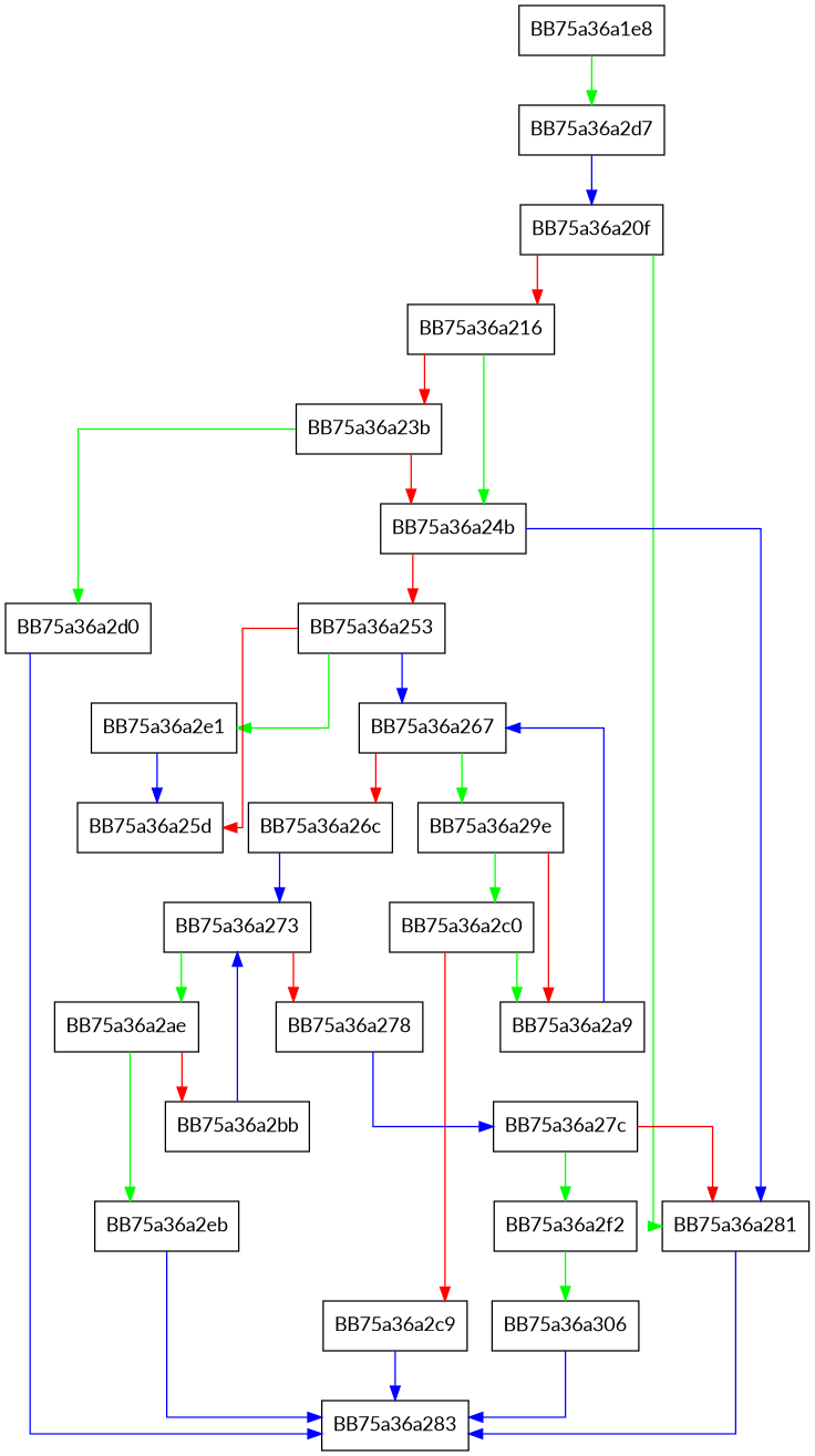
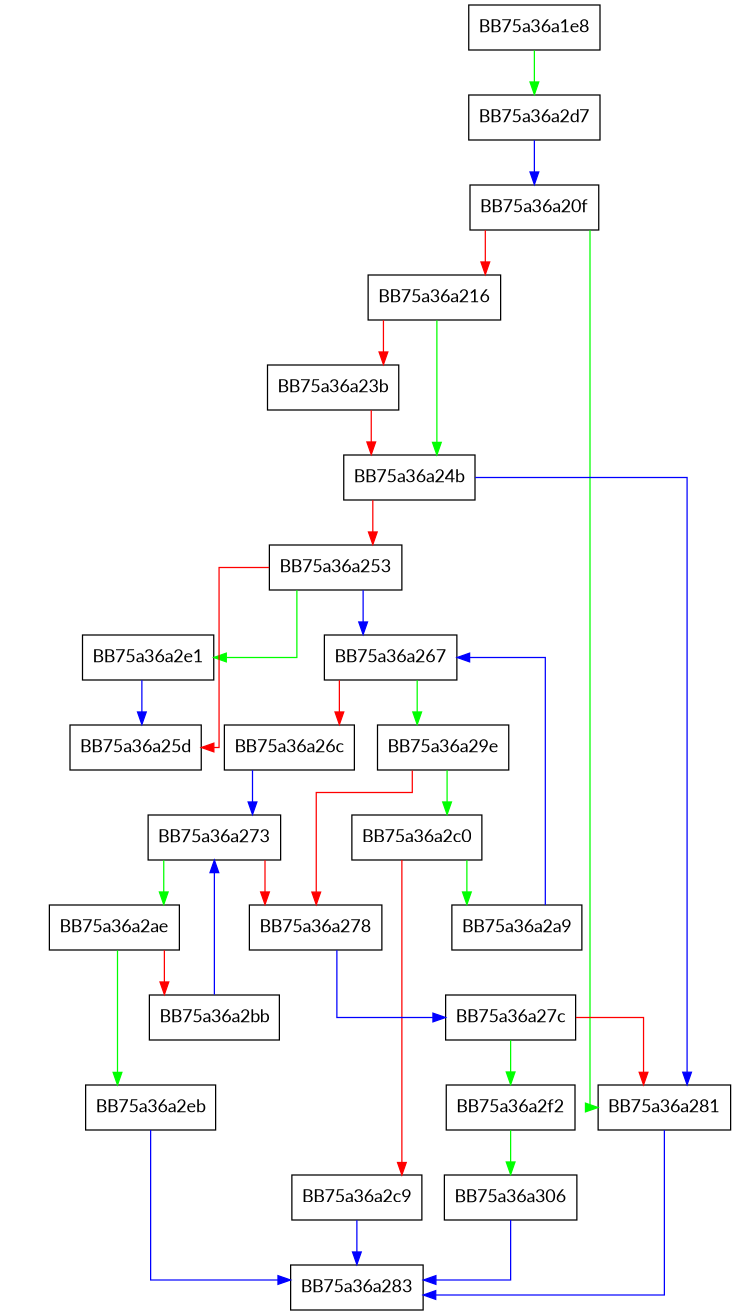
  digraph {
    fontname=Lato
    splines=ortho
    node [fontname=Lato shape=box]
    edge [color=blue fontname=Lato]
    BB75a36a1e8
    BB75a36a2d7
    BB75a36a20f
    BB75a36a281
    BB75a36a216
    BB75a36a283
    BB75a36a24b
    BB75a36a23b
    BB75a36a253
-   BB75a36a2d0
    BB75a36a2e1
    BB75a36a25d
    BB75a36a267
    BB75a36a29e
    BB75a36a26c
    BB75a36a2c0
    BB75a36a2a9
    BB75a36a273
    BB75a36a2c9
    BB75a36a2ae
    BB75a36a278
    BB75a36a2eb
    BB75a36a2bb
    BB75a36a27c
    BB75a36a2f2
    BB75a36a306
    BB75a36a1e8 -> BB75a36a2d7 [color=green]
    BB75a36a2d7 -> BB75a36a20f
    BB75a36a20f -> BB75a36a281 [color=green]
    BB75a36a20f -> BB75a36a216 [color=red]
    BB75a36a281 -> BB75a36a283
    BB75a36a216 -> BB75a36a24b [color=green]
    BB75a36a216 -> BB75a36a23b [color=red]
    BB75a36a24b -> BB75a36a281
    BB75a36a24b -> BB75a36a253 [color=red]
    BB75a36a23b -> BB75a36a24b [color=red]
-   BB75a36a23b -> BB75a36a2d0 [color=green]
    BB75a36a253 -> BB75a36a2e1 [color=green]
    BB75a36a253 -> BB75a36a25d [color=red]
    BB75a36a253 -> BB75a36a267
-   BB75a36a2d0 -> BB75a36a283
    BB75a36a2e1 -> BB75a36a25d
    BB75a36a267 -> BB75a36a29e [color=green]
    BB75a36a267 -> BB75a36a26c [color=red]
    BB75a36a29e -> BB75a36a2c0 [color=green]
-   BB75a36a29e -> BB75a36a2a9 [color=red]
+   BB75a36a29e -> BB75a36a278 [color=red]
    BB75a36a26c -> BB75a36a273
    BB75a36a2c0 -> BB75a36a2a9 [color=green]
    BB75a36a2c0 -> BB75a36a2c9 [color=red]
    BB75a36a2a9 -> BB75a36a267
    BB75a36a273 -> BB75a36a2ae [color=green]
    BB75a36a273 -> BB75a36a278 [color=red]
    BB75a36a2c9 -> BB75a36a283
    BB75a36a2ae -> BB75a36a2eb [color=green]
    BB75a36a2ae -> BB75a36a2bb [color=red]
    BB75a36a278 -> BB75a36a27c
    BB75a36a2eb -> BB75a36a283
    BB75a36a2bb -> BB75a36a273
    BB75a36a27c -> BB75a36a281 [color=red]
    BB75a36a27c -> BB75a36a2f2 [color=green]
    BB75a36a2f2 -> BB75a36a306 [color=green]
    BB75a36a306 -> BB75a36a283
  }
